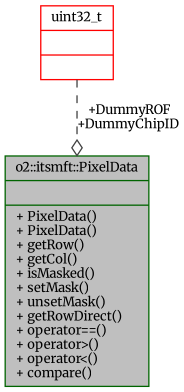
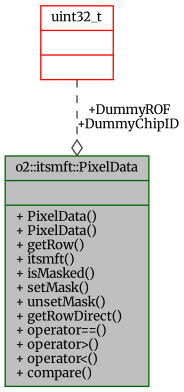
  digraph {
    fontname=Merriweather
    node [fontname=Merriweather fontsize=10 shape=record]
-   n1 [color=darkgreen fillcolor=grey75 fontcolor=black height=0.2 label="{o2::itsmft::PixelData\n||+ PixelData()\l+ PixelData()\l+ getRow()\l+ getCol()\l+ isMasked()\l+ setMask()\l+ unsetMask()\l+ getRowDirect()\l+ operator==()\l+ operator\>()\l+ operator\<()\l+ compare()\l}" style=filled width=0.4]
+   n1 [color=darkgreen fillcolor=grey75 fontcolor=black height=0.2 label="{o2::itsmft::PixelData\n||+ PixelData()\l+ PixelData()\l+ getRow()\l+ itsmft()\l+ isMasked()\l+ setMask()\l+ unsetMask()\l+ getRowDirect()\l+ operator==()\l+ operator\>()\l+ operator\<()\l+ compare()\l}" style=filled width=0.4]
    n2 [color=red height=0.2 label="{uint32_t\n||}" width=0.4]
    n2 -> n1 [arrowhead=odiamond color=grey25 fontname=Merriweather fontsize=10 label=" +DummyROF\n+DummyChipID" labelfontname=Helvetica labelfontsize=10 style=dashed]
  }
